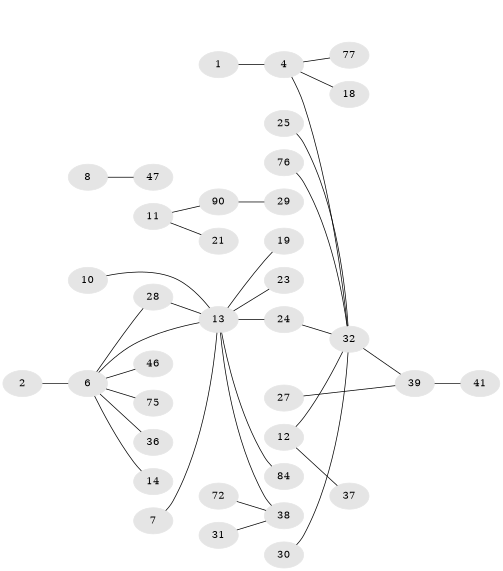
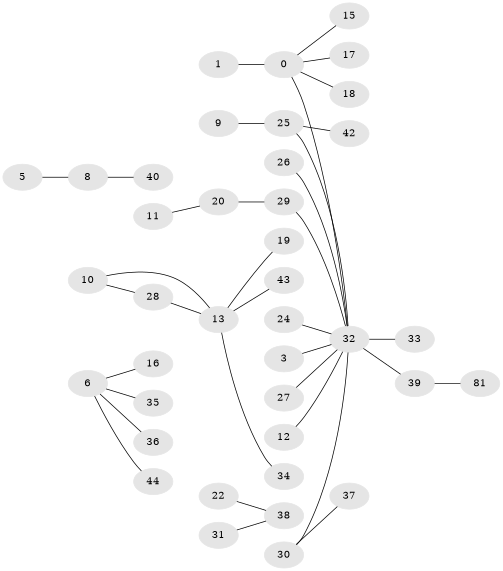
  graph {
    rankdir=LR
    node [color=gray90 style=filled]
    edge [weight=1.0]
    1
-   4
+   4 [label=0]
    32
-   17 [label=77]
+   15
+   17
    18
-   2
    6
    13
-   14
-   16 [label=46]
+   14 [label=44]
+   16
    28
-   35 [label=75]
+   35
    36
+   3
+   33
    39
+   5
    8
-   40 [label=47]
+   40
    19
-   23
+   23 [label=43]
    24
-   34 [label=84]
+   34
    38
-   7
+   9
    25
+   42
    10
    11
-   20 [label=90]
-   21
+   20
    29
    12
    37
-   22 [label=72]
-   26 [label=76]
+   22
+   26
    27
    30
    31
-   41
+   41 [label=81]
    1 -- 4
    4 -- 32
+   4 -- 15
    4 -- 17
    4 -- 18
+   32 -- 33
    32 -- 39
-   2 -- 6
-   6 -- 13
    6 -- 14
    6 -- 16
-   6 -- 28
+   10 -- 28
    6 -- 35
    6 -- 36
    13 -- 19
    13 -- 23
-   13 -- 24
    13 -- 34
-   13 -- 38
    28 -- 13
+   3 -- 32
    39 -- 41
+   5 -- 8
    8 -- 40
    24 -- 32
-   7 -- 13
+   9 -- 25
    25 -- 32
+   25 -- 42
    10 -- 13
    11 -- 20
-   11 -- 21
    20 -- 29
+   29 -- 32
    12 -- 32
-   12 -- 37
+   30 -- 37
    22 -- 38
    26 -- 32
-   27 -- 39
+   27 -- 32
    30 -- 32
    31 -- 38
  }
